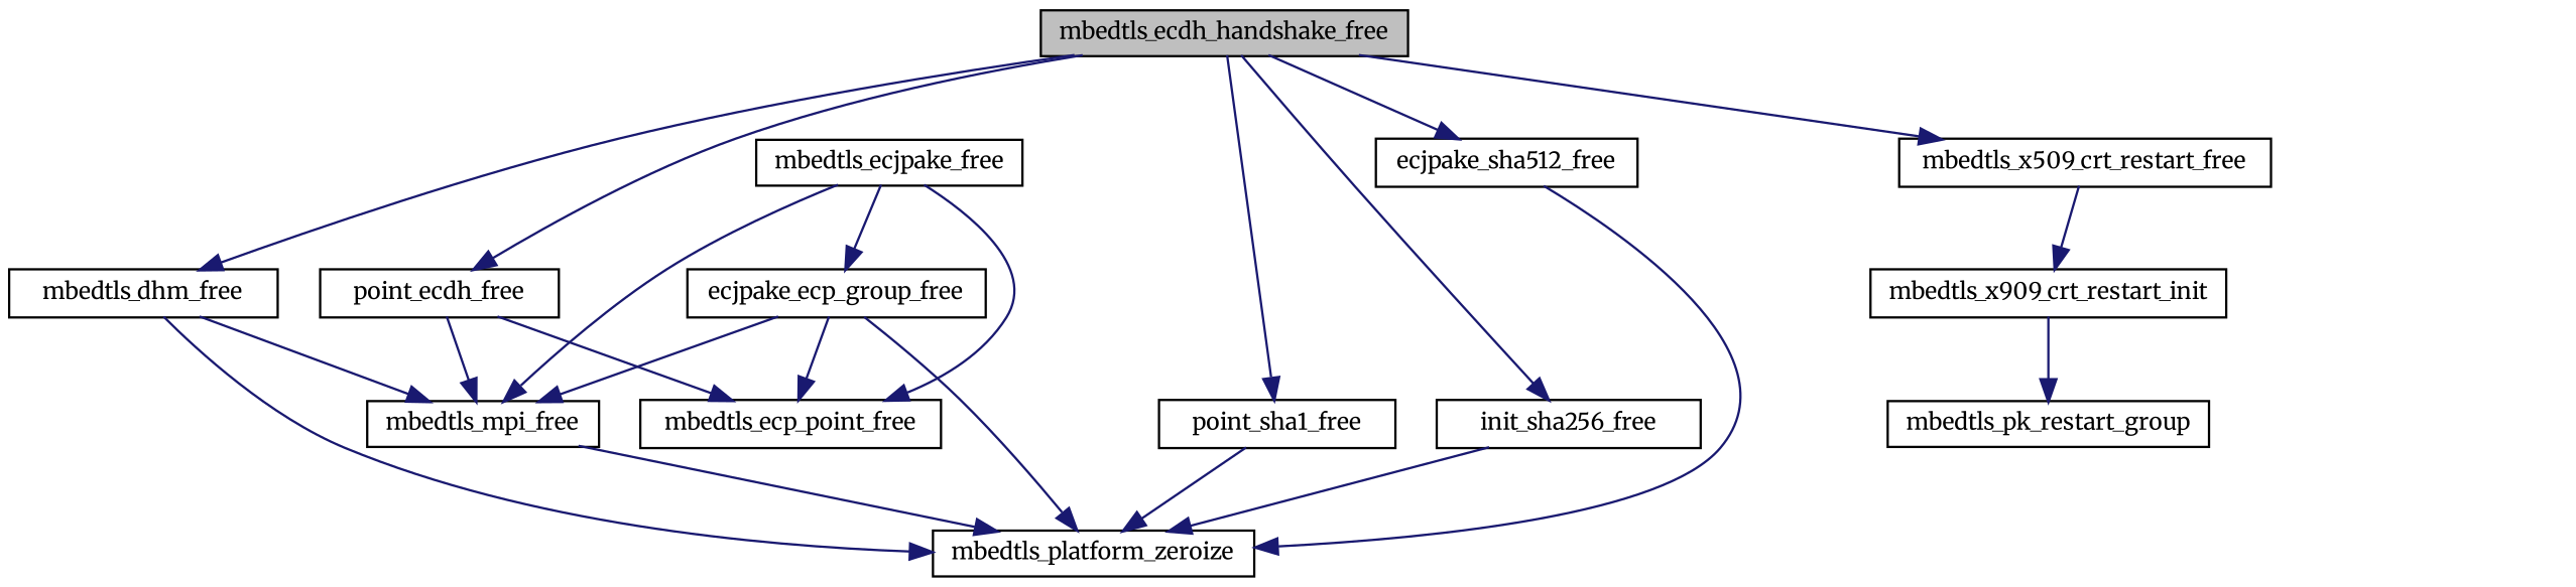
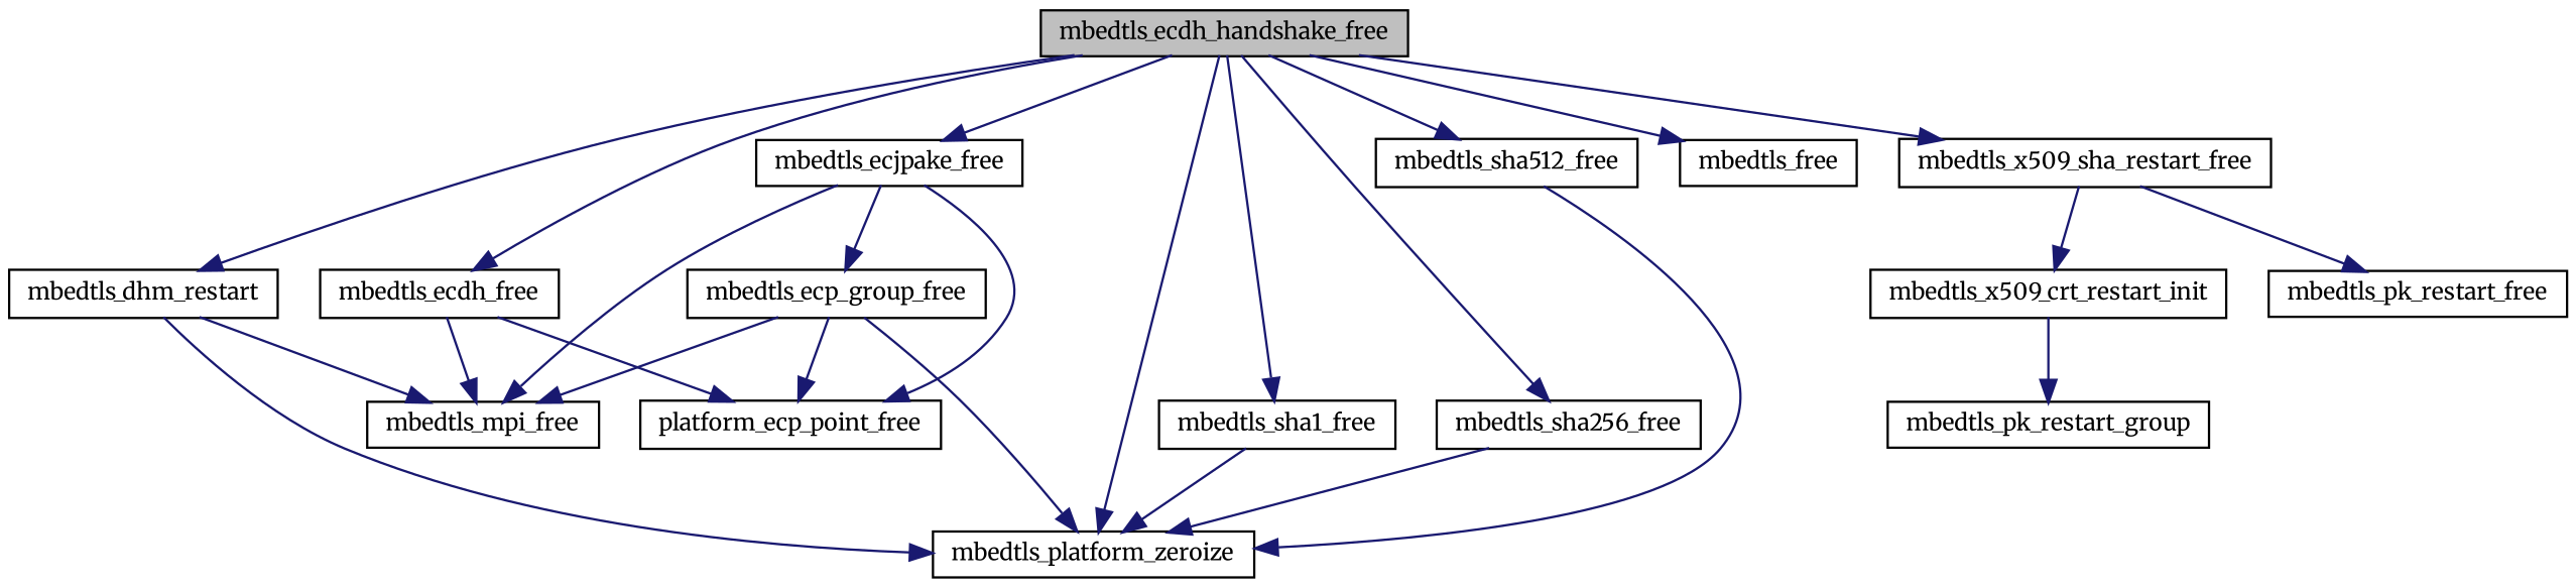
  digraph {
    fontname=Merriweather
    rankdir=TB
    node [color=black fillcolor=white fontname=Merriweather fontsize=10 shape=record style=filled]
    edge [color=midnightblue fontname=Merriweather fontsize=10 labelfontname=Helvetica labelfontsize=10 style=solid]
    n1 [fillcolor=grey75 fontcolor=black height=0.2 label=mbedtls_ecdh_handshake_free width=0.4]
-   n2 [height=0.2 label=mbedtls_dhm_free width=0.4]
+   n2 [height=0.2 label=mbedtls_dhm_restart width=0.4]
    n3 [height=0.2 label=mbedtls_platform_zeroize width=0.4]
-   n4 [height=0.2 label=point_ecdh_free width=0.4]
+   n4 [height=0.2 label=mbedtls_ecdh_free width=0.4]
    n5 [height=0.2 label=mbedtls_ecjpake_free width=0.4]
-   n7 [height=0.2 label=point_sha1_free width=0.4]
-   n8 [height=0.2 label=init_sha256_free width=0.4]
-   n9 [height=0.2 label=ecjpake_sha512_free width=0.4]
-   n10 [height=0.2 label=mbedtls_x509_crt_restart_free width=0.4]
+   n6 [height=0.2 label=mbedtls_free width=0.4]
+   n7 [height=0.2 label=mbedtls_sha1_free width=0.4]
+   n8 [height=0.2 label=mbedtls_sha256_free width=0.4]
+   n9 [height=0.2 label=mbedtls_sha512_free width=0.4]
+   n10 [height=0.2 label=mbedtls_x509_sha_restart_free width=0.4]
    n11 [height=0.2 label=mbedtls_mpi_free width=0.4]
-   n12 [height=0.2 label=mbedtls_ecp_point_free width=0.4]
-   n13 [height=0.2 label=ecjpake_ecp_group_free width=0.4]
-   n15 [height=0.2 label=mbedtls_x909_crt_restart_init width=0.4]
+   n12 [height=0.2 label=platform_ecp_point_free width=0.4]
+   n13 [height=0.2 label=mbedtls_ecp_group_free width=0.4]
+   n14 [height=0.2 label=mbedtls_pk_restart_free width=0.4]
+   n15 [height=0.2 label=mbedtls_x509_crt_restart_init width=0.4]
    n16 [height=0.2 label=mbedtls_pk_restart_group width=0.4]
    n1 -> n2
-   n11 -> n3
+   n1 -> n3
    n1 -> n4
+   n1 -> n5
+   n1 -> n6
    n1 -> n7
    n1 -> n8
    n1 -> n9
    n1 -> n10
    n2 -> n3
    n2 -> n11
    n4 -> n11
    n4 -> n12
    n5 -> n11
    n5 -> n12
    n5 -> n13
    n7 -> n3
    n8 -> n3
    n9 -> n3
+   n10 -> n14
    n10 -> n15
    n13 -> n3
    n13 -> n11
    n13 -> n12
    n15 -> n16
  }
